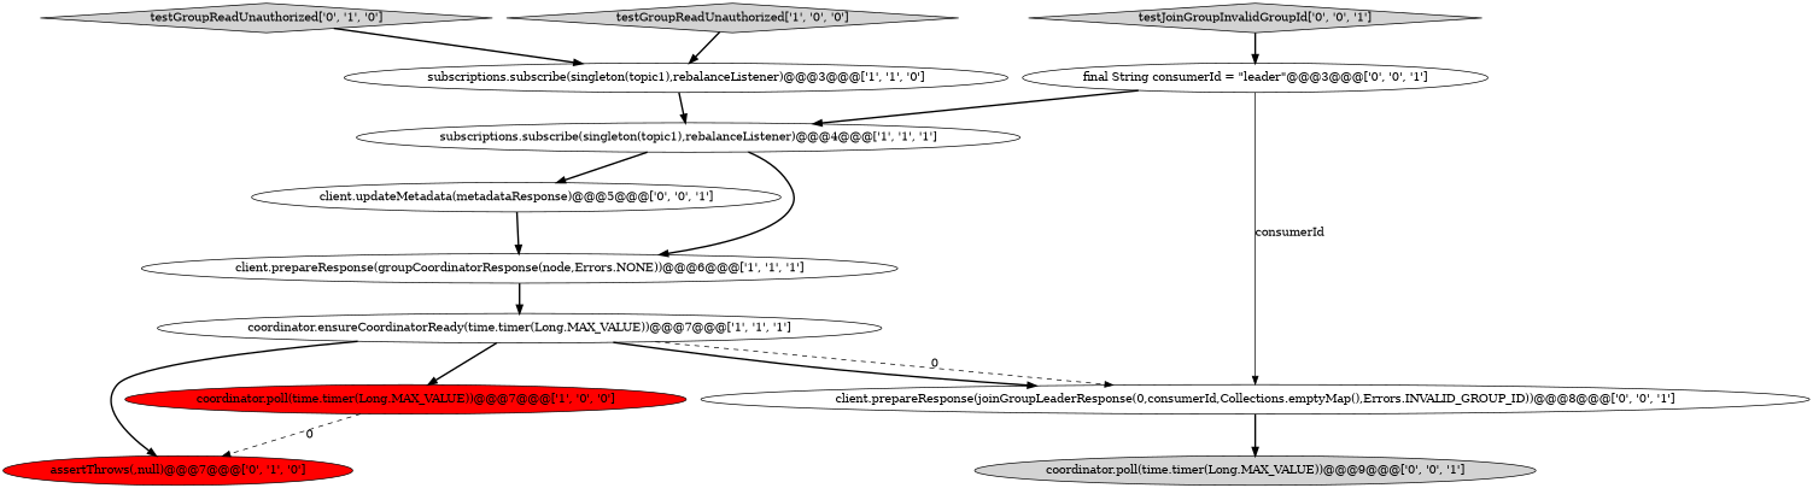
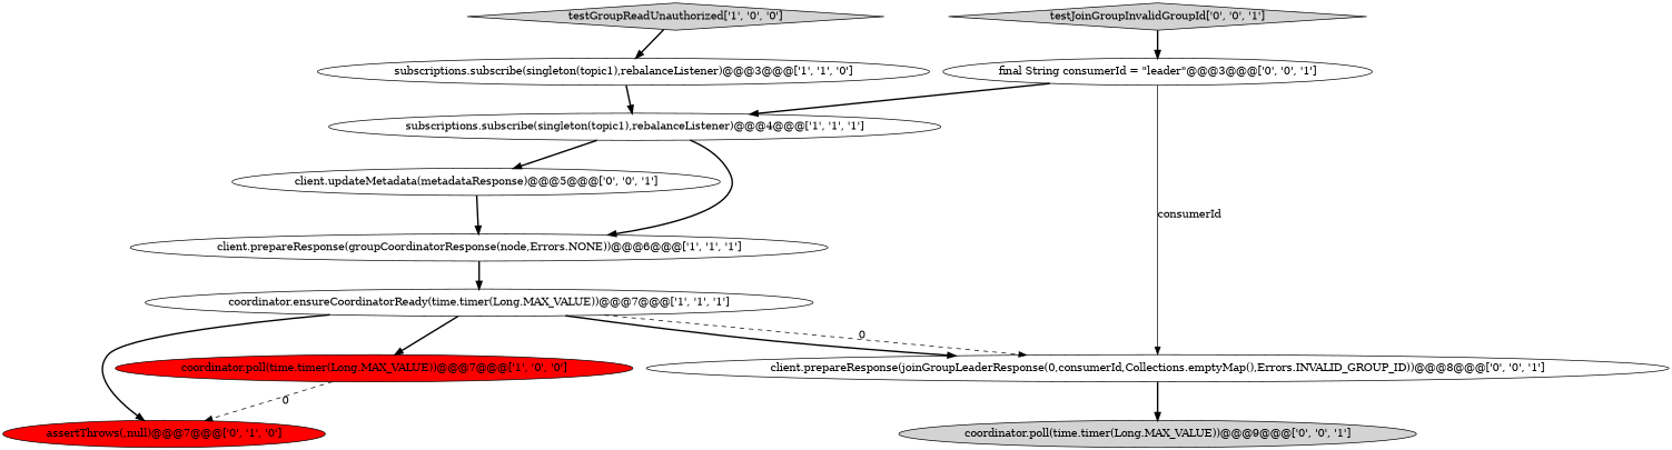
  digraph {
    node [fillcolor=white shape=ellipse style=filled]
    edge [style=bold]
-   n1 [fillcolor=lightgray label="testGroupReadUnauthorized['0', '1', '0']" shape=diamond]
    n2 [label="subscriptions.subscribe(singleton(topic1),rebalanceListener)@@@3@@@['1', '1', '0']"]
    n3 [label="final String consumerId = \"leader\"@@@3@@@['0', '0', '1']"]
    n4 [label="client.prepareResponse(joinGroupLeaderResponse(0,consumerId,Collections.emptyMap(),Errors.INVALID_GROUP_ID))@@@8@@@['0', '0', '1']"]
    n5 [label="subscriptions.subscribe(singleton(topic1),rebalanceListener)@@@4@@@['1', '1', '1']"]
    n6 [fillcolor=red label="coordinator.poll(time.timer(Long.MAX_VALUE))@@@7@@@['1', '0', '0']"]
    n7 [fillcolor=red label="assertThrows(,null)@@@7@@@['0', '1', '0']"]
    n8 [fillcolor=lightgray label="coordinator.poll(time.timer(Long.MAX_VALUE))@@@9@@@['0', '0', '1']"]
    n9 [label="client.updateMetadata(metadataResponse)@@@5@@@['0', '0', '1']"]
    n10 [label="client.prepareResponse(groupCoordinatorResponse(node,Errors.NONE))@@@6@@@['1', '1', '1']"]
    n11 [fillcolor=lightgray label="testGroupReadUnauthorized['1', '0', '0']" shape=diamond]
    n12 [label="coordinator.ensureCoordinatorReady(time.timer(Long.MAX_VALUE))@@@7@@@['1', '1', '1']"]
    n13 [fillcolor=lightgray label="testJoinGroupInvalidGroupId['0', '0', '1']" shape=diamond]
-   n1 -> n2
    n2 -> n5
    n3 -> n4 [label=consumerId style=solid]
    n3 -> n5
    n4 -> n8
    n5 -> n9
    n5 -> n10
    n6 -> n7 [label=0 style=dashed]
    n9 -> n10
    n10 -> n12
    n11 -> n2
    n12 -> n4 [label=0 style=dashed]
    n12 -> n4
    n12 -> n6
    n12 -> n7
    n13 -> n3
  }
